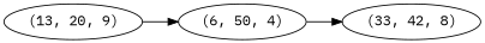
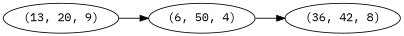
  digraph {
    fontname="IBM Plex Mono"
    rankdir=LR
    node [fontname="IBM Plex Mono"]
    edge [fontname="IBM Plex Mono"]
    "(6, 50, 4)"
-   "(36, 42, 8)" [label="(33, 42, 8)"]
+   "(36, 42, 8)"
    "(13, 20, 9)"
    "(6, 50, 4)" -> "(36, 42, 8)"
    "(13, 20, 9)" -> "(6, 50, 4)"
  }
